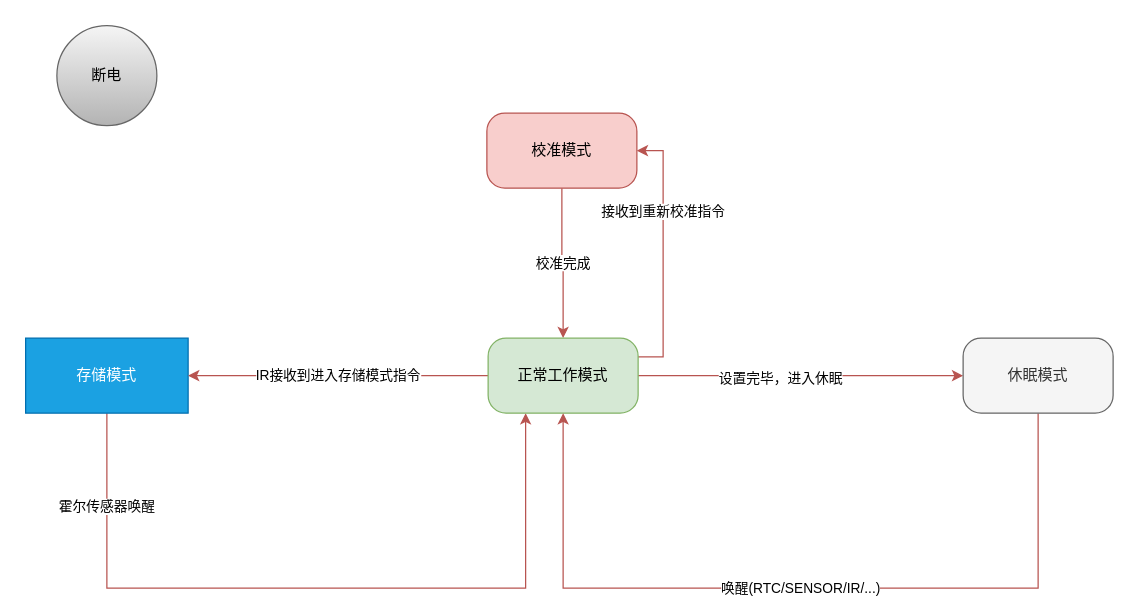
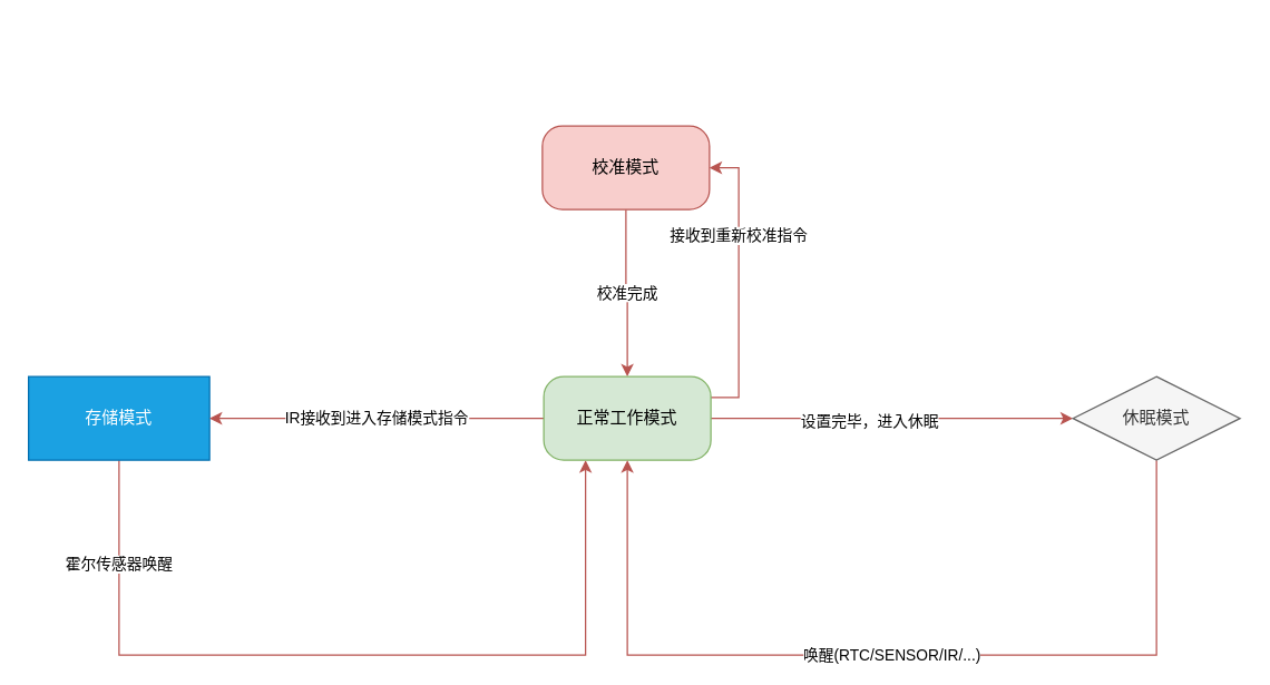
  <mxCell id="0" />
  <mxCell id="1" parent="0" />
  <mxCell id="2" value="校准完成" style="edgeStyle=orthogonalEdgeStyle;rounded=0;orthogonalLoop=1;jettySize=auto;html=1;exitX=0.5;exitY=1;exitDx=0;exitDy=0;entryX=0.5;entryY=0;entryDx=0;entryDy=0;strokeColor=#b85450;fillColor=#f8cecc;" parent="1" source="3" target="10" edge="1"><mxGeometry relative="1" as="geometry" /></mxCell>
  <mxCell id="3" value="校准模式" style="rounded=1;whiteSpace=wrap;html=1;arcSize=24;fillColor=#f8cecc;strokeColor=#b85450;shadow=0;comic=0;labelBackgroundColor=none;fontFamily=Verdana;fontSize=12;align=center;" parent="1" vertex="1"><mxGeometry x="389" y="90" width="120" height="60" as="geometry" /></mxCell>
  <mxCell id="4" value="霍尔传感器唤醒" style="edgeStyle=orthogonalEdgeStyle;rounded=0;orthogonalLoop=1;jettySize=auto;html=1;exitX=0.5;exitY=1;exitDx=0;exitDy=0;entryX=0.25;entryY=1;entryDx=0;entryDy=0;strokeColor=#b85450;fillColor=#f8cecc;" parent="1" source="5" target="10" edge="1"><mxGeometry x="-0.755" relative="1" as="geometry"><Array as="points"><mxPoint x="85" y="470" /><mxPoint x="420" y="470" /></Array><mxPoint as="offset" /></mxGeometry></mxCell>
  <mxCell id="5" value="存储模式" style="whiteSpace=wrap;html=1;arcSize=24;fillColor=#1ba1e2;strokeColor=#006EAF;shadow=0;comic=0;labelBackgroundColor=none;fontFamily=Verdana;fontSize=12;fontColor=#ffffff;align=center;rounded=0;" parent="1" vertex="1"><mxGeometry x="20" y="270" width="130" height="60" as="geometry" /></mxCell>
  <mxCell id="6" style="edgeStyle=orthogonalEdgeStyle;rounded=0;orthogonalLoop=1;jettySize=auto;html=1;exitX=1;exitY=0.5;exitDx=0;exitDy=0;entryX=0;entryY=0.5;entryDx=0;entryDy=0;strokeColor=#b85450;fillColor=#f8cecc;" parent="1" source="10" target="12" edge="1"><mxGeometry relative="1" as="geometry" /></mxCell>
  <mxCell id="7" value="设置完毕，进入休眠" style="edgeLabel;html=1;align=center;verticalAlign=middle;resizable=0;points=[];" parent="6" vertex="1" connectable="0"><mxGeometry x="-0.133" y="-1" relative="1" as="geometry"><mxPoint as="offset" /></mxGeometry></mxCell>
  <mxCell id="8" value="IR接收到进入存储模式指令" style="edgeStyle=orthogonalEdgeStyle;rounded=0;orthogonalLoop=1;jettySize=auto;html=1;exitX=0;exitY=0.5;exitDx=0;exitDy=0;entryX=1;entryY=0.5;entryDx=0;entryDy=0;strokeColor=#b85450;fillColor=#f8cecc;" parent="1" source="10" target="5" edge="1"><mxGeometry relative="1" as="geometry" /></mxCell>
  <mxCell id="9" value="接收到重新校准指令" style="edgeStyle=orthogonalEdgeStyle;rounded=0;orthogonalLoop=1;jettySize=auto;html=1;exitX=1;exitY=0.25;exitDx=0;exitDy=0;entryX=1;entryY=0.5;entryDx=0;entryDy=0;strokeColor=#b85450;fillColor=#f8cecc;" parent="1" source="10" target="3" edge="1"><mxGeometry x="0.317" relative="1" as="geometry"><mxPoint as="offset" /></mxGeometry></mxCell>
  <mxCell id="10" value="正常工作模式" style="rounded=1;whiteSpace=wrap;html=1;arcSize=24;fillColor=#d5e8d4;strokeColor=#82b366;shadow=0;comic=0;labelBackgroundColor=none;fontFamily=Verdana;fontSize=12;align=center;" parent="1" vertex="1"><mxGeometry x="390" y="270" width="120" height="60" as="geometry" /></mxCell>
  <mxCell id="11" value="唤醒(RTC/SENSOR/IR/...)" style="edgeStyle=orthogonalEdgeStyle;rounded=0;orthogonalLoop=1;jettySize=auto;html=1;exitX=0.5;exitY=1;exitDx=0;exitDy=0;entryX=0.5;entryY=1;entryDx=0;entryDy=0;strokeColor=#b85450;fillColor=#f8cecc;" parent="1" source="12" target="10" edge="1"><mxGeometry relative="1" as="geometry"><Array as="points"><mxPoint x="830" y="470" /><mxPoint x="450" y="470" /></Array></mxGeometry></mxCell>
- <mxCell id="12" value="休眠模式" style="rounded=1;whiteSpace=wrap;html=1;arcSize=24;fillColor=#f5f5f5;strokeColor=#666666;shadow=0;comic=0;labelBackgroundColor=none;fontFamily=Verdana;fontSize=12;fontColor=#333333;align=center;" parent="1" vertex="1"><mxGeometry x="770" y="270" width="120" height="60" as="geometry" /></mxCell>
- <mxCell id="13" value="断电" style="ellipse;whiteSpace=wrap;html=1;aspect=fixed;rounded=1;fontSize=12;fillColor=#f5f5f5;strokeColor=#666666;gradientColor=#b3b3b3;" parent="1" vertex="1"><mxGeometry x="45" y="20" width="80" height="80" as="geometry" /></mxCell>
+ <mxCell id="12" value="休眠模式" style="rhombus;whiteSpace=wrap;html=1;arcSize=24;fillColor=#f5f5f5;strokeColor=#666666;shadow=0;comic=0;labelBackgroundColor=none;fontFamily=Verdana;fontSize=12;fontColor=#333333;align=center;" parent="1" vertex="1"><mxGeometry x="770" y="270" width="120" height="60" as="geometry" /></mxCell>
